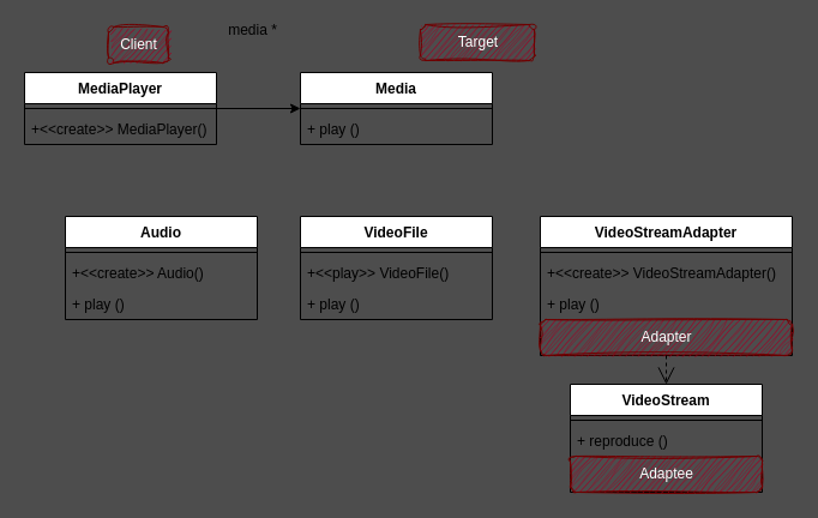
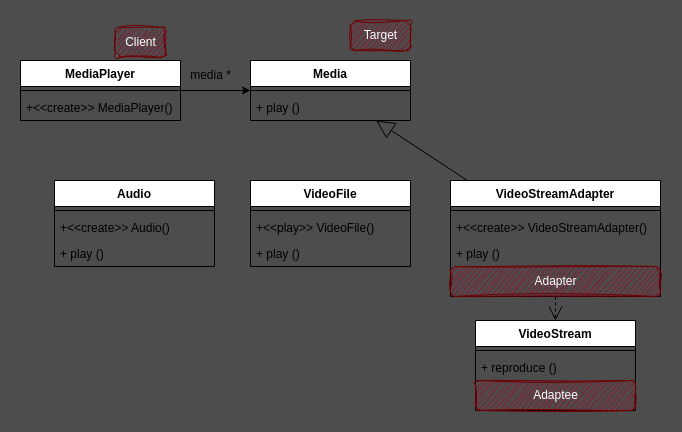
  <mxCell id="0" />
  <mxCell id="1" parent="0" />
  <mxCell id="2" value="Media" style="swimlane;fontStyle=1;align=center;verticalAlign=top;childLayout=stackLayout;horizontal=1;startSize=26;horizontalStack=0;resizeParent=1;resizeParentMax=0;resizeLast=0;collapsible=1;marginBottom=0;whiteSpace=wrap;html=1;" vertex="1" parent="1"><mxGeometry x="250" y="60" width="160" height="60" as="geometry" /></mxCell>
  <mxCell id="3" value="" style="line;strokeWidth=1;fillColor=none;align=left;verticalAlign=middle;spacingTop=-1;spacingLeft=3;spacingRight=3;rotatable=0;labelPosition=right;points=[];portConstraint=eastwest;strokeColor=inherit;" vertex="1" parent="2"><mxGeometry y="26" width="160" height="8" as="geometry" /></mxCell>
  <mxCell id="4" value="+ play ()" style="text;strokeColor=none;fillColor=none;align=left;verticalAlign=top;spacingLeft=4;spacingRight=4;overflow=hidden;rotatable=0;points=[[0,0.5],[1,0.5]];portConstraint=eastwest;whiteSpace=wrap;html=1;" vertex="1" parent="2"><mxGeometry y="34" width="160" height="26" as="geometry" /></mxCell>
  <mxCell id="5" value="Audio" style="swimlane;fontStyle=1;align=center;verticalAlign=top;childLayout=stackLayout;horizontal=1;startSize=26;horizontalStack=0;resizeParent=1;resizeParentMax=0;resizeLast=0;collapsible=1;marginBottom=0;whiteSpace=wrap;html=1;" vertex="1" parent="1"><mxGeometry x="54" y="180" width="160" height="86" as="geometry" /></mxCell>
  <mxCell id="6" value="" style="line;strokeWidth=1;fillColor=none;align=left;verticalAlign=middle;spacingTop=-1;spacingLeft=3;spacingRight=3;rotatable=0;labelPosition=right;points=[];portConstraint=eastwest;strokeColor=inherit;" vertex="1" parent="5"><mxGeometry y="26" width="160" height="8" as="geometry" /></mxCell>
  <mxCell id="7" value="+&amp;lt;&amp;lt;create&amp;gt;&amp;gt; Audio()" style="text;strokeColor=none;fillColor=none;align=left;verticalAlign=top;spacingLeft=4;spacingRight=4;overflow=hidden;rotatable=0;points=[[0,0.5],[1,0.5]];portConstraint=eastwest;whiteSpace=wrap;html=1;" vertex="1" parent="5"><mxGeometry y="34" width="160" height="26" as="geometry" /></mxCell>
  <mxCell id="8" value="+ play ()" style="text;strokeColor=none;fillColor=none;align=left;verticalAlign=top;spacingLeft=4;spacingRight=4;overflow=hidden;rotatable=0;points=[[0,0.5],[1,0.5]];portConstraint=eastwest;whiteSpace=wrap;html=1;" vertex="1" parent="5"><mxGeometry y="60" width="160" height="26" as="geometry" /></mxCell>
  <mxCell id="9" value="VideoFile" style="swimlane;fontStyle=1;align=center;verticalAlign=top;childLayout=stackLayout;horizontal=1;startSize=26;horizontalStack=0;resizeParent=1;resizeParentMax=0;resizeLast=0;collapsible=1;marginBottom=0;whiteSpace=wrap;html=1;" vertex="1" parent="1"><mxGeometry x="250" y="180" width="160" height="86" as="geometry" /></mxCell>
  <mxCell id="10" value="" style="line;strokeWidth=1;fillColor=none;align=left;verticalAlign=middle;spacingTop=-1;spacingLeft=3;spacingRight=3;rotatable=0;labelPosition=right;points=[];portConstraint=eastwest;strokeColor=inherit;" vertex="1" parent="9"><mxGeometry y="26" width="160" height="8" as="geometry" /></mxCell>
  <mxCell id="11" value="+&amp;lt;&amp;lt;play&amp;gt;&amp;gt; VideoFile()" style="text;strokeColor=none;fillColor=none;align=left;verticalAlign=top;spacingLeft=4;spacingRight=4;overflow=hidden;rotatable=0;points=[[0,0.5],[1,0.5]];portConstraint=eastwest;whiteSpace=wrap;html=1;" vertex="1" parent="9"><mxGeometry y="34" width="160" height="26" as="geometry" /></mxCell>
  <mxCell id="12" value="+ play ()" style="text;strokeColor=none;fillColor=none;align=left;verticalAlign=top;spacingLeft=4;spacingRight=4;overflow=hidden;rotatable=0;points=[[0,0.5],[1,0.5]];portConstraint=eastwest;whiteSpace=wrap;html=1;" vertex="1" parent="9"><mxGeometry y="60" width="160" height="26" as="geometry" /></mxCell>
  <mxCell id="13" value="VideoStream" style="swimlane;fontStyle=1;align=center;verticalAlign=top;childLayout=stackLayout;horizontal=1;startSize=26;horizontalStack=0;resizeParent=1;resizeParentMax=0;resizeLast=0;collapsible=1;marginBottom=0;whiteSpace=wrap;html=1;" vertex="1" parent="1"><mxGeometry x="475" y="320" width="160" height="90" as="geometry" /></mxCell>
  <mxCell id="14" value="" style="line;strokeWidth=1;fillColor=none;align=left;verticalAlign=middle;spacingTop=-1;spacingLeft=3;spacingRight=3;rotatable=0;labelPosition=right;points=[];portConstraint=eastwest;strokeColor=inherit;" vertex="1" parent="13"><mxGeometry y="26" width="160" height="8" as="geometry" /></mxCell>
  <mxCell id="15" value="+ reproduce ()" style="text;strokeColor=none;fillColor=none;align=left;verticalAlign=top;spacingLeft=4;spacingRight=4;overflow=hidden;rotatable=0;points=[[0,0.5],[1,0.5]];portConstraint=eastwest;whiteSpace=wrap;html=1;" vertex="1" parent="13"><mxGeometry y="34" width="160" height="26" as="geometry" /></mxCell>
  <mxCell id="16" value="Adaptee" style="text;html=1;align=center;verticalAlign=middle;resizable=0;points=[];autosize=1;strokeColor=#6F0000;fillColor=#a20025;fontColor=#ffffff;rounded=1;glass=0;shadow=0;textShadow=0;sketch=1;curveFitting=1;jiggle=2;" vertex="1" parent="13"><mxGeometry y="60" width="160" height="30" as="geometry" /></mxCell>
  <mxCell id="17" style="edgeStyle=orthogonalEdgeStyle;rounded=0;orthogonalLoop=1;jettySize=auto;html=1;" edge="1" parent="1" source="18" target="2"><mxGeometry relative="1" as="geometry" /></mxCell>
  <mxCell id="18" value="MediaPlayer" style="swimlane;fontStyle=1;align=center;verticalAlign=top;childLayout=stackLayout;horizontal=1;startSize=26;horizontalStack=0;resizeParent=1;resizeParentMax=0;resizeLast=0;collapsible=1;marginBottom=0;whiteSpace=wrap;html=1;" vertex="1" parent="1"><mxGeometry x="20" y="60" width="160" height="60" as="geometry" /></mxCell>
  <mxCell id="19" value="" style="line;strokeWidth=1;fillColor=none;align=left;verticalAlign=middle;spacingTop=-1;spacingLeft=3;spacingRight=3;rotatable=0;labelPosition=right;points=[];portConstraint=eastwest;strokeColor=inherit;" vertex="1" parent="18"><mxGeometry y="26" width="160" height="8" as="geometry" /></mxCell>
  <mxCell id="20" value="+&amp;lt;&amp;lt;create&amp;gt;&amp;gt; MediaPlayer()" style="text;strokeColor=none;fillColor=none;align=left;verticalAlign=top;spacingLeft=4;spacingRight=4;overflow=hidden;rotatable=0;points=[[0,0.5],[1,0.5]];portConstraint=eastwest;whiteSpace=wrap;html=1;" vertex="1" parent="18"><mxGeometry y="34" width="160" height="26" as="geometry" /></mxCell>
- <mxCell id="21" value="media *" style="text;html=1;align=center;verticalAlign=middle;resizable=0;points=[];autosize=1;strokeColor=none;fillColor=none;" vertex="1" parent="1"><mxGeometry x="180" y="10" width="60" height="30" as="geometry" /></mxCell>
+ <mxCell id="21" value="media *" style="text;html=1;align=center;verticalAlign=middle;resizable=0;points=[];autosize=1;strokeColor=none;fillColor=none;" vertex="1" parent="1"><mxGeometry x="180" y="60" width="60" height="30" as="geometry" /></mxCell>
  <mxCell id="22" value="VideoStreamAdapter" style="swimlane;fontStyle=1;align=center;verticalAlign=top;childLayout=stackLayout;horizontal=1;startSize=26;horizontalStack=0;resizeParent=1;resizeParentMax=0;resizeLast=0;collapsible=1;marginBottom=0;whiteSpace=wrap;html=1;" vertex="1" parent="1"><mxGeometry x="450" y="180" width="210" height="116" as="geometry" /></mxCell>
  <mxCell id="23" value="" style="line;strokeWidth=1;fillColor=none;align=left;verticalAlign=middle;spacingTop=-1;spacingLeft=3;spacingRight=3;rotatable=0;labelPosition=right;points=[];portConstraint=eastwest;strokeColor=inherit;" vertex="1" parent="22"><mxGeometry y="26" width="210" height="8" as="geometry" /></mxCell>
  <mxCell id="24" value="+&amp;lt;&amp;lt;create&amp;gt;&amp;gt; VideoStreamAdapter()" style="text;strokeColor=none;fillColor=none;align=left;verticalAlign=top;spacingLeft=4;spacingRight=4;overflow=hidden;rotatable=0;points=[[0,0.5],[1,0.5]];portConstraint=eastwest;whiteSpace=wrap;html=1;" vertex="1" parent="22"><mxGeometry y="34" width="210" height="26" as="geometry" /></mxCell>
  <mxCell id="25" value="+ play ()" style="text;strokeColor=none;fillColor=none;align=left;verticalAlign=top;spacingLeft=4;spacingRight=4;overflow=hidden;rotatable=0;points=[[0,0.5],[1,0.5]];portConstraint=eastwest;whiteSpace=wrap;html=1;" vertex="1" parent="22"><mxGeometry y="60" width="210" height="26" as="geometry" /></mxCell>
  <mxCell id="26" value="Adapter" style="text;html=1;align=center;verticalAlign=middle;resizable=0;points=[];autosize=1;strokeColor=#6F0000;fillColor=#a20025;fontColor=#ffffff;rounded=1;glass=0;shadow=0;textShadow=0;sketch=1;curveFitting=1;jiggle=2;" vertex="1" parent="22"><mxGeometry y="86" width="210" height="30" as="geometry" /></mxCell>
  <mxCell id="27" value="" style="endArrow=open;endSize=12;dashed=1;html=1;rounded=0;" edge="1" parent="1" source="22" target="13"><mxGeometry width="160" relative="1" as="geometry"><mxPoint x="440" y="300" as="sourcePoint" /><mxPoint x="600" y="300" as="targetPoint" /></mxGeometry></mxCell>
- <mxCell id="29" value="Target" style="text;html=1;align=center;verticalAlign=middle;resizable=0;points=[];autosize=1;strokeColor=#6F0000;fillColor=#a20025;fontColor=#ffffff;rounded=1;glass=0;shadow=0;textShadow=0;sketch=1;curveFitting=1;jiggle=2;" vertex="1" parent="1"><mxGeometry x="350" y="20" width="95" height="30" as="geometry" /></mxCell>
- <mxCell id="30" value="Client" style="text;html=1;align=center;verticalAlign=middle;resizable=0;points=[];autosize=1;strokeColor=#6F0000;fillColor=#a20025;fontColor=#ffffff;rounded=1;glass=0;shadow=0;textShadow=0;sketch=1;curveFitting=1;jiggle=2;" vertex="1" parent="1"><mxGeometry x="90" y="22" width="50" height="30" as="geometry" /></mxCell>
+ <mxCell id="28" value="" style="endArrow=block;endSize=16;endFill=0;html=1;rounded=0;" edge="1" parent="1" source="22" target="2"><mxGeometry width="160" relative="1" as="geometry"><mxPoint x="203" y="200" as="sourcePoint" /><mxPoint x="301" y="140" as="targetPoint" /></mxGeometry></mxCell>
+ <mxCell id="29" value="Target" style="text;html=1;align=center;verticalAlign=middle;resizable=0;points=[];autosize=1;strokeColor=#6F0000;fillColor=#a20025;fontColor=#ffffff;rounded=1;glass=0;shadow=0;textShadow=0;sketch=1;curveFitting=1;jiggle=2;" vertex="1" parent="1"><mxGeometry x="350" y="20" width="60" height="30" as="geometry" /></mxCell>
+ <mxCell id="30" value="Client" style="text;html=1;align=center;verticalAlign=middle;resizable=0;points=[];autosize=1;strokeColor=#6F0000;fillColor=#a20025;fontColor=#ffffff;rounded=1;glass=0;shadow=0;textShadow=0;sketch=1;curveFitting=1;jiggle=2;" vertex="1" parent="1"><mxGeometry x="115" y="27" width="50" height="30" as="geometry" /></mxCell>
